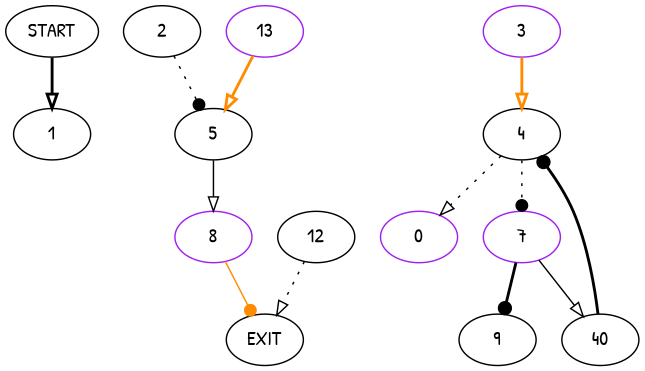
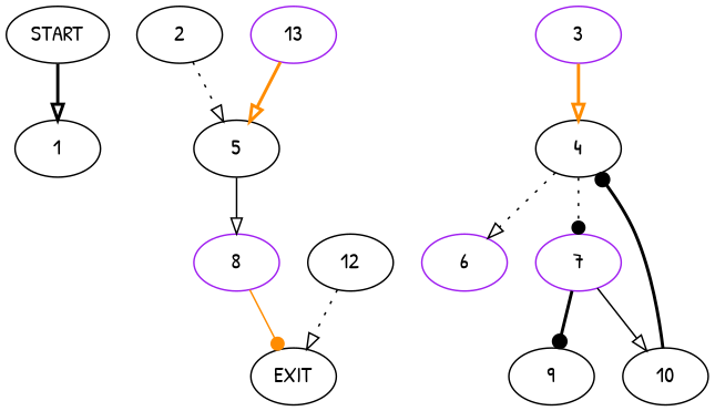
  digraph {
    fontname="Patrick Hand"
    node [color=black fontname="Patrick Hand"]
    edge [arrowhead=onormal color=black fontname="Patrick Hand" style=bold]
    n1 [label=START]
    1
    n3 [label=EXIT]
    2
    5
    3 [color=purple]
    4
    8 [color=purple]
-   6 [color=purple label=0]
+   6 [color=purple]
    7 [color=purple]
    9
-   10 [label=40]
+   10
    12
    13 [color=purple]
    n1 -> 1
-   2 -> 5 [arrowhead=dot style=dotted]
+   2 -> 5 [style=dotted]
    5 -> 8 [style=solid]
    3 -> 4 [color=darkorange]
    4 -> 6 [style=dotted]
    4 -> 7 [arrowhead=dot style=dotted]
    8 -> n3 [arrowhead=dot color=darkorange style=solid]
    7 -> 9 [arrowhead=dot]
    7 -> 10 [style=solid]
    10 -> 4 [arrowhead=dot]
    12 -> n3 [style=dotted]
    13 -> 5 [color=darkorange]
  }
